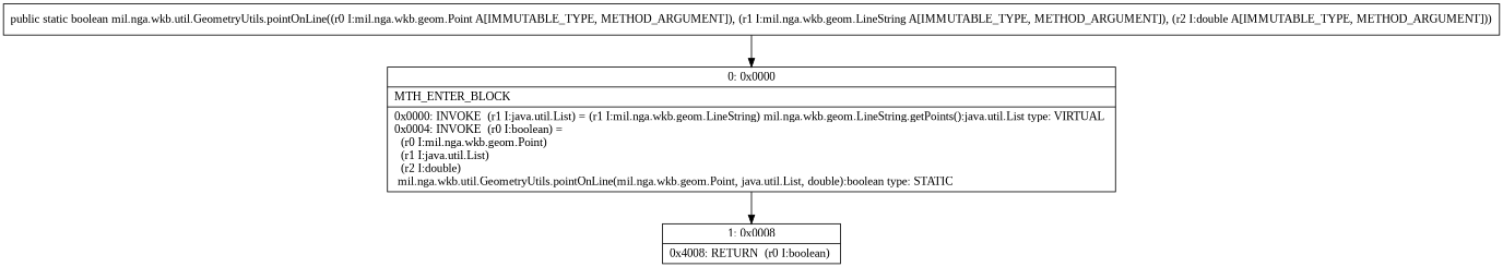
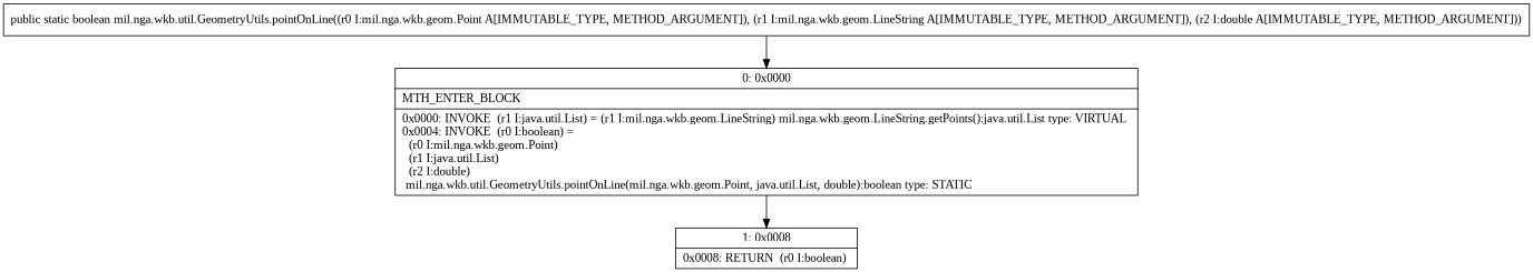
  digraph {
    fontname="Liberation Serif"
    node [shape=record fontname="Liberation Serif"]
    edge [fontname="Liberation Serif"]
    n1 [label="{0\:\ 0x0000|MTH_ENTER_BLOCK\l|0x0000: INVOKE  (r1 I:java.util.List) = (r1 I:mil.nga.wkb.geom.LineString) mil.nga.wkb.geom.LineString.getPoints():java.util.List type: VIRTUAL \l0x0004: INVOKE  (r0 I:boolean) = \l  (r0 I:mil.nga.wkb.geom.Point)\l  (r1 I:java.util.List)\l  (r2 I:double)\l mil.nga.wkb.util.GeometryUtils.pointOnLine(mil.nga.wkb.geom.Point, java.util.List, double):boolean type: STATIC \l}"]
-   n2 [label="{1\:\ 0x0008|0x4008: RETURN  (r0 I:boolean) \l}"]
+   n2 [label="{1\:\ 0x0008|0x0008: RETURN  (r0 I:boolean) \l}"]
    n3 [label="{public static boolean mil.nga.wkb.util.GeometryUtils.pointOnLine((r0 I:mil.nga.wkb.geom.Point A[IMMUTABLE_TYPE, METHOD_ARGUMENT]), (r1 I:mil.nga.wkb.geom.LineString A[IMMUTABLE_TYPE, METHOD_ARGUMENT]), (r2 I:double A[IMMUTABLE_TYPE, METHOD_ARGUMENT])) }"]
    n1 -> n2
    n3 -> n1
  }
